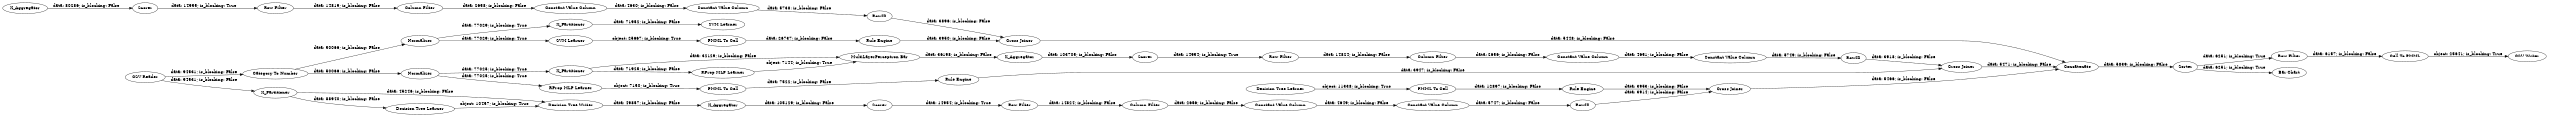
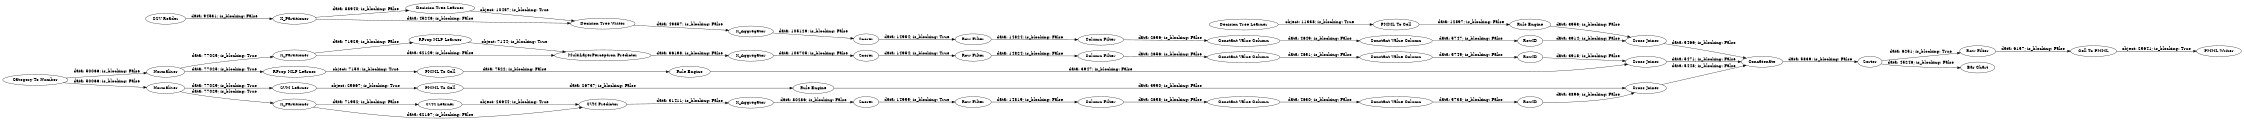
  digraph {
    fontname="DejaVu Serif"
    rankdir=LR
    node [fontname="DejaVu Serif"]
    edge [fontname="DejaVu Serif"]
    n1 [label="Row Filter"]
    n2 [label="Column Filter"]
    n3 [label="Constant Value Column"]
    n4 [label="Rule Engine"]
    n5 [label="Cross Joiner"]
    n6 [label=Concatenate]
    n7 [label="Decision Tree Learner"]
    n8 [label="Decision Tree Writer"]
    n9 [label=X_Aggregator]
    n10 [label="RProp MLP Learner"]
-   n11 [label="MultiLayerPerceptron Bar"]
+   n11 [label="MultiLayerPerceptron Predictor"]
    n12 [label=X_Aggregator]
    n13 [label=Scorer]
    n14 [label="Row Filter"]
    n15 [label="Column Filter"]
    n16 [label=RowID]
    n17 [label="Constant Value Column"]
    n18 [label="Constant Value Column"]
    n19 [label=Sorter]
    n20 [label="Row Filter"]
    n21 [label="Bar Chart"]
    n22 [label="Decision Tree Learner"]
    n23 [label="PMML To Cell"]
    n24 [label=RowID]
    n25 [label="Cross Joiner"]
    n26 [label="Category To Number"]
    n27 [label=Normalizer]
    n28 [label=Normalizer]
    n29 [label=X_Partitioner]
    n30 [label="RProp MLP Learner"]
    n31 [label="SVM Learner"]
    n32 [label=X_Partitioner]
    n33 [label=X_Aggregator]
    n34 [label=Scorer]
    n35 [label="SVM Learner"]
+   n36 [label="SVM Predictor"]
    n37 [label="Cell To PMML"]
-   n38 [label="CSV Writer"]
+   n38 [label="PMML Writer"]
    n39 [label="CSV Reader"]
    n40 [label=X_Partitioner]
    n41 [label="Constant Value Column"]
    n42 [label=RowID]
    n43 [label="Cross Joiner"]
    n44 [label="Constant Value Column"]
    n45 [label="Row Filter"]
    n46 [label="Column Filter"]
    n47 [label="Constant Value Column"]
    n48 [label="PMML To Cell"]
    n49 [label="Rule Engine"]
    n50 [label=Scorer]
    n51 [label="PMML To Cell"]
    n52 [label="Rule Engine"]
    n1 -> n2 [label="data: 14819; is_blocking: False"]
    n2 -> n3 [label="data: 2658; is_blocking: False"]
    n3 -> n41 [label="data: 4630; is_blocking: False"]
    n4 -> n5 [label="data: 3953; is_blocking: False"]
    n5 -> n6 [label="data: 5466; is_blocking: False"]
    n6 -> n19 [label="data: 5839; is_blocking: False"]
    n7 -> n8 [label="object: 10457; is_blocking: True"]
    n8 -> n9 [label="data: 49857; is_blocking: False"]
    n9 -> n13 [label="data: 105129; is_blocking: False"]
    n10 -> n11 [label="object: 7144; is_blocking: True"]
    n11 -> n12 [label="data: 36198; is_blocking: False"]
    n12 -> n50 [label="data: 103705; is_blocking: False"]
    n13 -> n14 [label="data: 14954; is_blocking: True"]
    n14 -> n15 [label="data: 14824; is_blocking: False"]
    n15 -> n17 [label="data: 2656; is_blocking: False"]
    n16 -> n5 [label="data: 3914; is_blocking: False"]
    n17 -> n18 [label="data: 4649; is_blocking: False"]
    n18 -> n16 [label="data: 5747; is_blocking: False"]
    n19 -> n20 [label="data: 6251; is_blocking: True"]
-   n19 -> n21 [label="data: 6251; is_blocking: True"]
+   n19 -> n21 [label="data: 45246; is_blocking: False"]
    n20 -> n37 [label="data: 6157; is_blocking: False"]
    n22 -> n23 [label="object: 11338; is_blocking: True"]
    n23 -> n4 [label="data: 12897; is_blocking: False"]
    n24 -> n25 [label="data: 3918; is_blocking: False"]
    n25 -> n6 [label="data: 5471; is_blocking: False"]
    n26 -> n27 [label="data: 50066; is_blocking: False"]
    n26 -> n28 [label="data: 50066; is_blocking: False"]
    n27 -> n29 [label="data: 77025; is_blocking: True"]
    n27 -> n30 [label="data: 77025; is_blocking: True"]
    n28 -> n31 [label="data: 77029; is_blocking: True"]
    n28 -> n32 [label="data: 77029; is_blocking: True"]
    n29 -> n10 [label="data: 71925; is_blocking: False"]
    n29 -> n11 [label="data: 32129; is_blocking: False"]
    n30 -> n48 [label="object: 7150; is_blocking: True"]
    n31 -> n51 [label="object: 25667; is_blocking: True"]
    n32 -> n35 [label="data: 71952; is_blocking: False"]
+   n32 -> n36 [label="data: 32167; is_blocking: False"]
    n33 -> n34 [label="data: 80286; is_blocking: False"]
    n34 -> n1 [label="data: 14955; is_blocking: True"]
+   n35 -> n36 [label="object: 23644; is_blocking: True"]
+   n36 -> n33 [label="data: 31411; is_blocking: False"]
    n37 -> n38 [label="object: 25641; is_blocking: True"]
-   n39 -> n26 [label="data: 94531; is_blocking: False"]
    n39 -> n40 [label="data: 94531; is_blocking: False"]
    n40 -> n7 [label="data: 88940; is_blocking: False"]
    n40 -> n8 [label="data: 45246; is_blocking: False"]
    n41 -> n42 [label="data: 5738; is_blocking: False"]
    n42 -> n43 [label="data: 3896; is_blocking: False"]
    n43 -> n6 [label="data: 5448; is_blocking: False"]
    n44 -> n24 [label="data: 5749; is_blocking: False"]
    n45 -> n46 [label="data: 14824; is_blocking: False"]
    n46 -> n47 [label="data: 2656; is_blocking: False"]
    n47 -> n44 [label="data: 4651; is_blocking: False"]
    n48 -> n49 [label="data: 7522; is_blocking: False"]
    n49 -> n25 [label="data: 3947; is_blocking: False"]
    n50 -> n45 [label="data: 14954; is_blocking: True"]
    n51 -> n52 [label="data: 26737; is_blocking: False"]
    n52 -> n43 [label="data: 3950; is_blocking: False"]
  }
